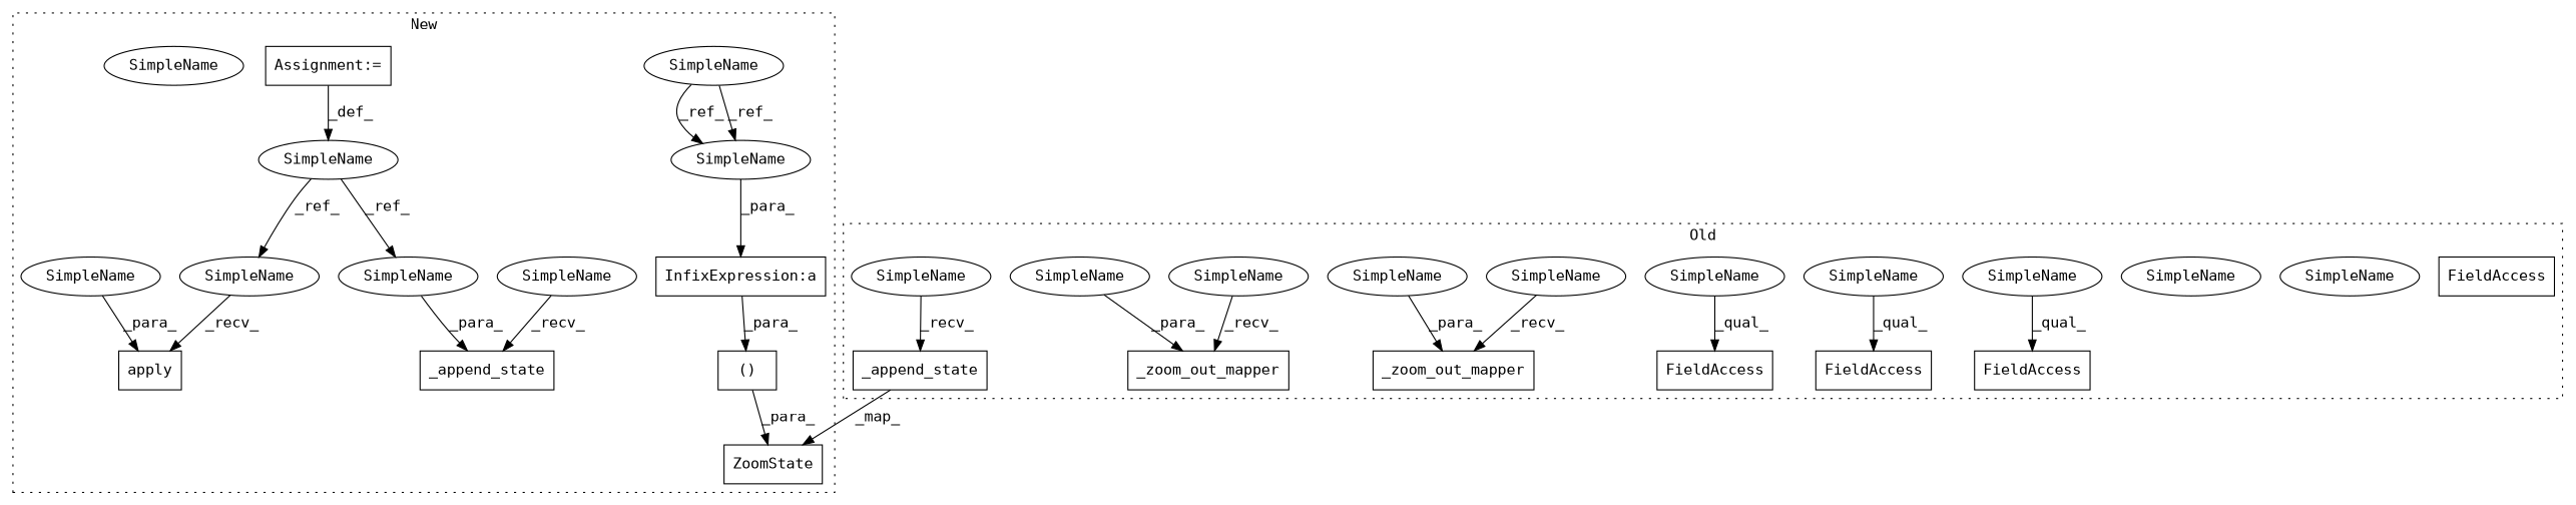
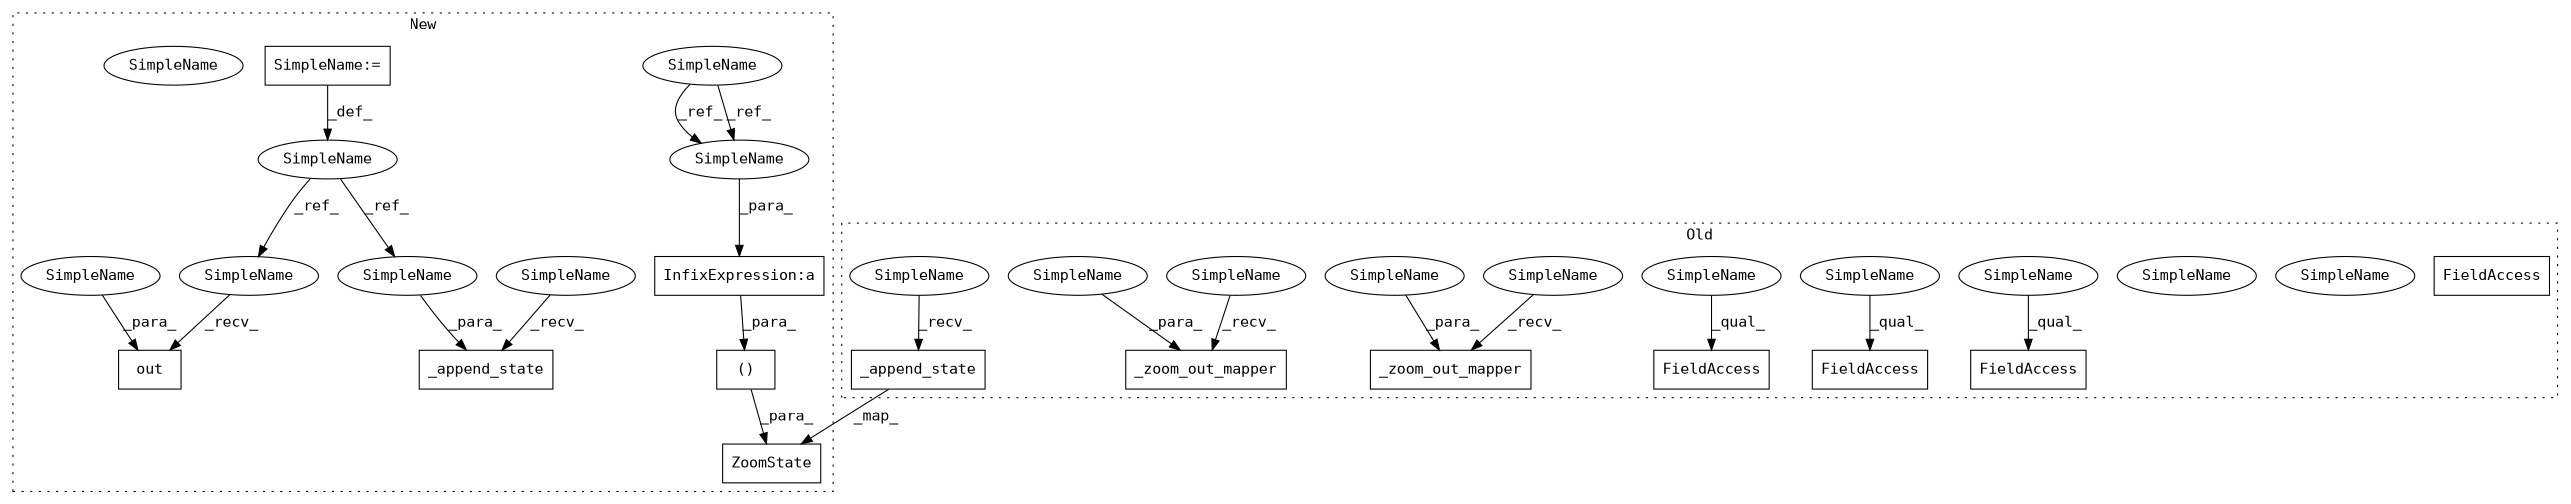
  digraph {
    fontname="DejaVu Sans Mono"
    node [a=42 fontname="DejaVu Sans Mono" l=4 s=4115 shape=ellipse]
    edge [fontname="DejaVu Sans Mono"]
    n1 [a=32 l="17,1" label=_zoom_out_mapper s="4155,4185" shape=box]
    n2 [a=32 l="19,2" label=_append_state s="4237,4305" shape=box]
    n3 [a=32 l="17,1" label=_zoom_out_mapper s="4021,4051" shape=box]
    n4 [a=22 l=18 label=FieldAccess s=4194 shape=box]
    n5 [a=22 l=14 label=FieldAccess shape=box]
    n6 [a=22 l=14 label=FieldAccess s=3981 shape=box]
    n7 [a=22 l=14 label=FieldAccess s=3931 shape=box]
    n8 [l=6 label=SimpleName s=4045]
    n9 [l=6 label=SimpleName s=4179]
    n10 [label=SimpleName s=3981]
    n11 [label=SimpleName s=4016]
    n12 [label=SimpleName s=3931]
    n13 [label=SimpleName s=4150]
    n14 [label=SimpleName]
    n15 [label=SimpleName s=4232]
    n16 [l=6 label=SimpleName s=4179]
    n17 [l=6 label=SimpleName s=4045]
-   n18 [a=32 l="6,1" label=apply s="5221,5231" shape=box]
+   n18 [a=32 l="6,1" label=out s="5221,5231" shape=box]
    n19 [a=27 l=3 label="InfixExpression:a" s=5057 shape=box]
    n20 [a=106 l=47 label="()" s=5155 shape=box]
    n21 [a=32 l="14,1" label=_append_state s="5284,5308" shape=box]
    n22 [a=32 l="15,2" label=ZoomState s="5084,5202" shape=box]
    n23 [l=10 label=SimpleName s=5073]
    n24 [l=6 label=SimpleName s=4949]
-   n25 [a=7 l=1 label="Assignment:=" s=5083 shape=box]
+   n25 [a=7 l=1 label="SimpleName:=" s=5083 shape=box]
    n26 [l=6 label=SimpleName s=5060]
    n27 [l=6 label=SimpleName s=5060]
    n28 [label=SimpleName s=5279]
    n29 [label=SimpleName s=5227]
    n30 [l=10 label=SimpleName s=5298]
    n31 [l=10 label=SimpleName s=5210]
    subgraph cluster_1 {
      label=Old
      style=dotted
      n1
      n2
      n3
      n4
      n5
      n6
      n7
      n8
      n9
      n10
      n11
      n12
      n13
      n14
      n15
      n16
      n17
    }
    subgraph cluster_2 {
      label=New
      style=dotted
      n18
      n19
      n20
      n21
      n22
      n23
      n24
      n25
      n26
      n27
      n28
      n29
      n30
      n31
    }
    n2 -> n22 [label=_map_]
    n10 -> n6 [label=_qual_]
    n11 -> n3 [label=_recv_]
    n12 -> n7 [label=_qual_]
    n13 -> n1 [label=_recv_]
    n14 -> n5 [label=_qual_]
    n15 -> n2 [label=_recv_]
    n16 -> n1 [label=_para_]
    n17 -> n3 [label=_para_]
    n19 -> n20 [label=_para_]
    n20 -> n22 [label=_para_]
    n23 -> n30 [label=_ref_]
    n23 -> n31 [label=_ref_]
    n24 -> n27 [label=_ref_]
    n24 -> n27 [label=_ref_]
    n25 -> n23 [label=_def_]
    n27 -> n19 [label=_para_]
    n28 -> n21 [label=_recv_]
    n29 -> n18 [label=_para_]
    n30 -> n21 [label=_para_]
    n31 -> n18 [label=_recv_]
  }
